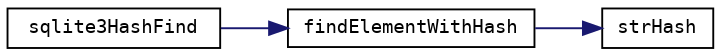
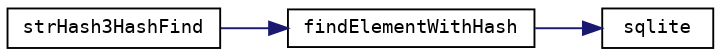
  digraph {
    fontname="DejaVu Sans Mono"
    rankdir=LR
    node [color=black fillcolor=white fontname="DejaVu Sans Mono" fontsize=10 shape=record style=filled]
    edge [color=midnightblue fontname="DejaVu Sans Mono" fontsize=10 labelfontname=FreeSans labelfontsize=10 style=solid]
-   n1 [height=0.2 label=sqlite3HashFind width=0.4]
+   n1 [height=0.2 label=strHash3HashFind width=0.4]
    n2 [height=0.2 label=findElementWithHash width=0.4]
-   n3 [height=0.2 label=strHash width=0.4]
+   n3 [height=0.2 label=sqlite width=0.4]
    n1 -> n2
    n2 -> n3
  }
